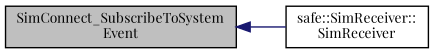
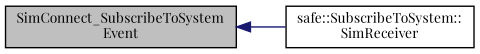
  digraph {
    rankdir=LR
    fontname="Playfair Display"
    node [color=black fontname="Playfair Display" fontsize=10 shape=record]
    n1 [fillcolor=grey75 fontcolor=black height=0.2 label="SimConnect_SubscribeToSystem\lEvent" style=filled width=0.4]
-   n2 [height=0.2 label="safe::SimReceiver::\lSimReceiver" width=0.4]
+   n2 [height=0.2 label="safe::SubscribeToSystem::\lSimReceiver" width=0.4]
    n1 -> n2 [color=midnightblue dir=back fontname="Playfair Display" fontsize=10 labelfontname=FreeSans labelfontsize=10 style=solid]
  }
